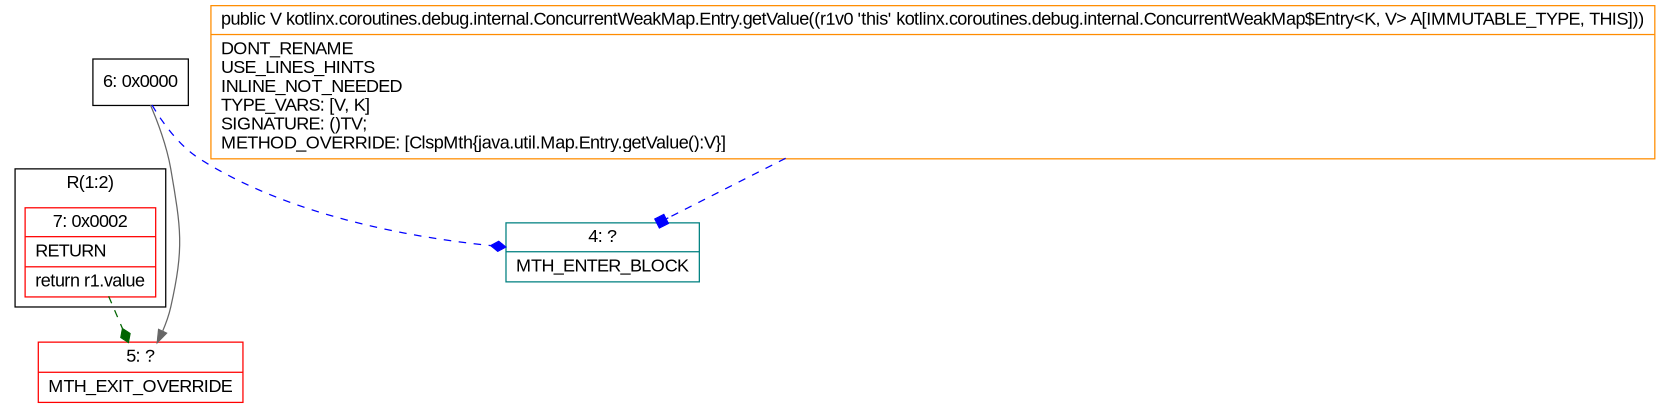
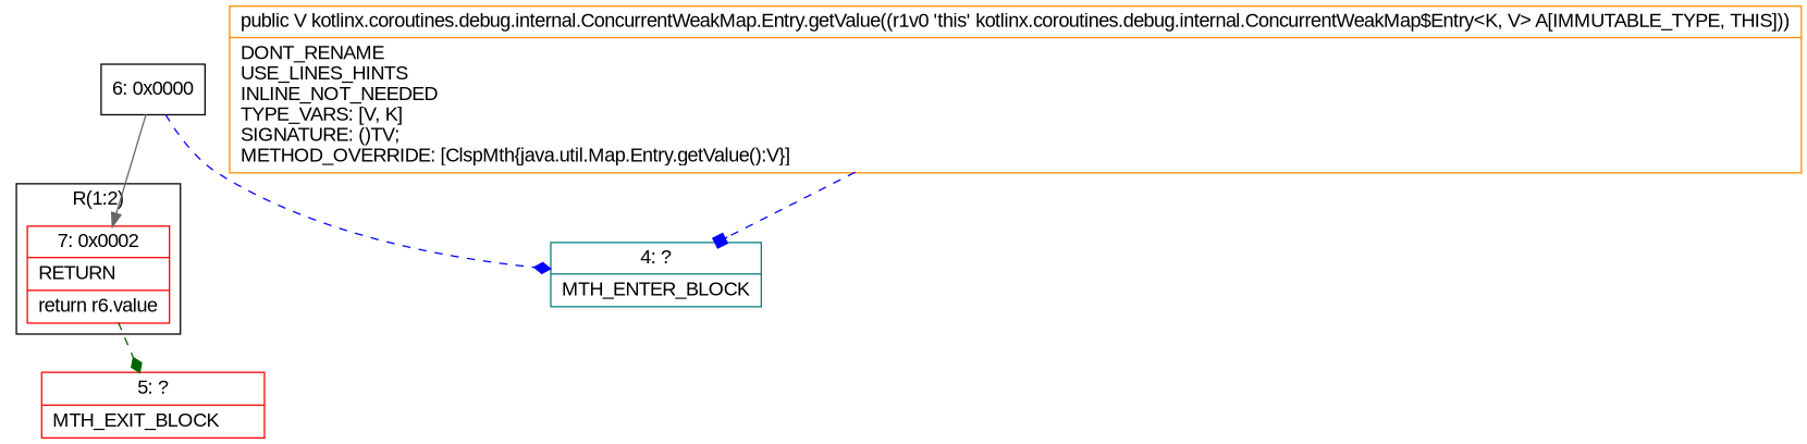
  digraph {
    fontname="Liberation Sans"
    node [color=red fontname="Liberation Sans" shape=record]
    edge [arrowhead=diamond color=blue fontname="Liberation Sans" style=dashed]
-   n1 [label="{7\:\ 0x0002|RETURN\l|return r1.value\l}"]
-   n2 [label="{5\:\ ?|MTH_EXIT_OVERRIDE\l}"]
+   n1 [label="{7\:\ 0x0002|RETURN\l|return r6.value\l}"]
+   n2 [label="{5\:\ ?|MTH_EXIT_BLOCK\l}"]
    n3 [color=teal label="{4\:\ ?|MTH_ENTER_BLOCK\l}"]
    n4 [color=black label="{6\:\ 0x0000}"]
    n5 [color=darkorange label="{public V kotlinx.coroutines.debug.internal.ConcurrentWeakMap.Entry.getValue((r1v0 'this' kotlinx.coroutines.debug.internal.ConcurrentWeakMap$Entry\<K, V\> A[IMMUTABLE_TYPE, THIS]))  | DONT_RENAME\lUSE_LINES_HINTS\lINLINE_NOT_NEEDED\lTYPE_VARS: [V, K]\lSIGNATURE: ()TV;\lMETHOD_OVERRIDE: [ClspMth\{java.util.Map.Entry.getValue():V\}]\l}"]
    subgraph cluster_1 {
      label="R(1:2)"
      n1
    }
    n1 -> n2 [color=darkgreen]
-   n4 -> n2 [arrowhead=normal color=gray40 style=solid]
+   n4 -> n1 [arrowhead=normal color=gray40 style=solid]
    n4 -> n3
    n5 -> n3 [arrowhead=box]
  }
